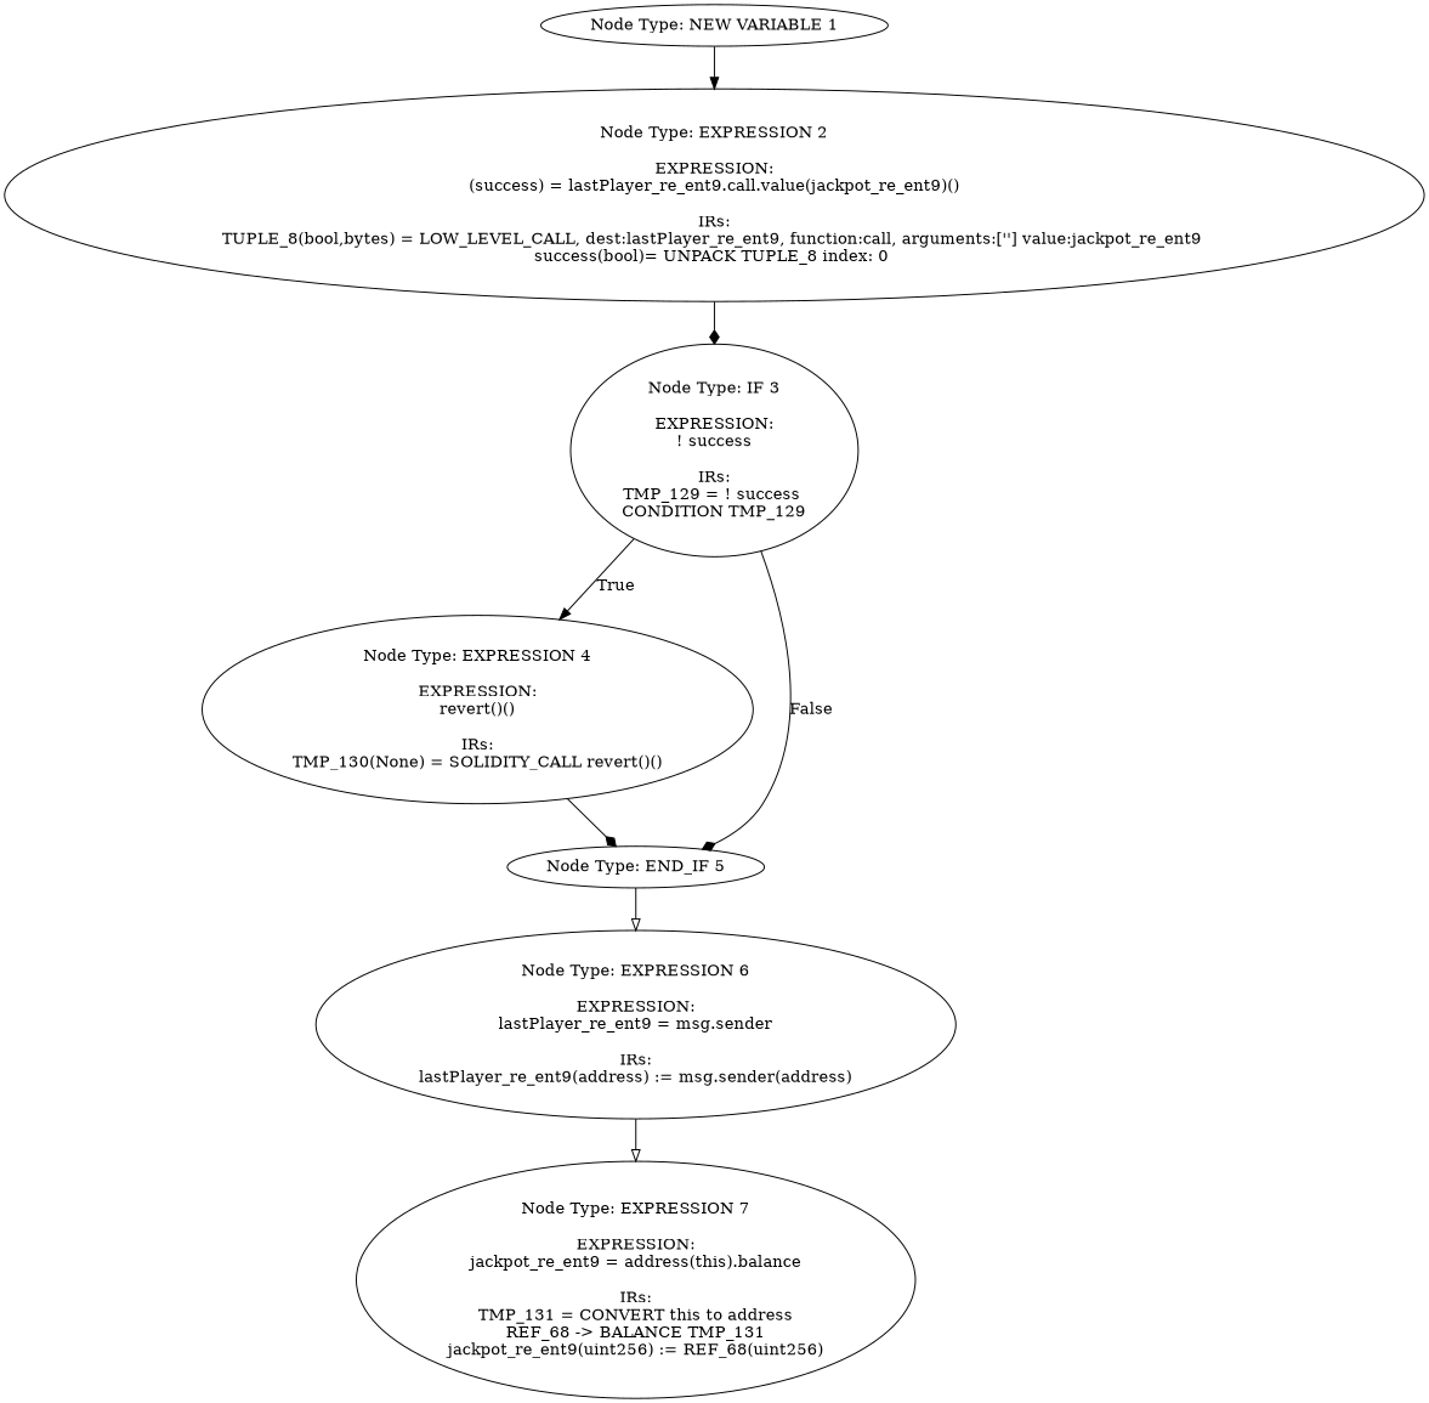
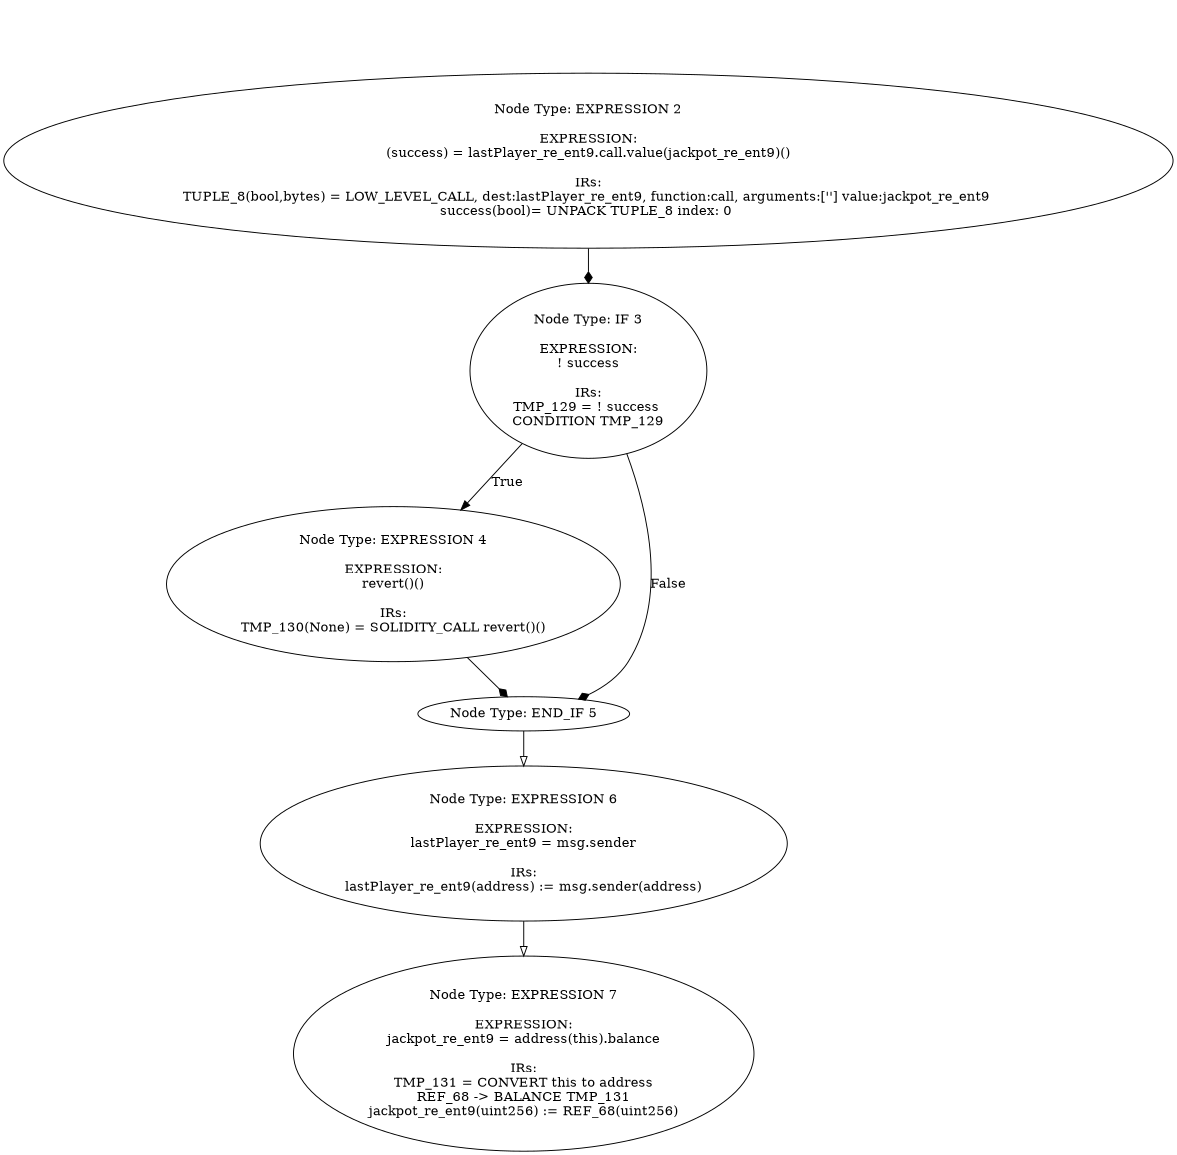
  digraph {
    edge [arrowhead=diamond]
-   n1 [label="Node Type: NEW VARIABLE 1\n"]
    n2 [label="Node Type: EXPRESSION 2\n\nEXPRESSION:\n(success) = lastPlayer_re_ent9.call.value(jackpot_re_ent9)()\n\nIRs:\nTUPLE_8(bool,bytes) = LOW_LEVEL_CALL, dest:lastPlayer_re_ent9, function:call, arguments:[''] value:jackpot_re_ent9 \nsuccess(bool)= UNPACK TUPLE_8 index: 0 "]
    n3 [label="Node Type: IF 3\n\nEXPRESSION:\n! success\n\nIRs:\nTMP_129 = ! success \nCONDITION TMP_129"]
    n4 [label="Node Type: EXPRESSION 4\n\nEXPRESSION:\nrevert()()\n\nIRs:\nTMP_130(None) = SOLIDITY_CALL revert()()"]
    n5 [label="Node Type: END_IF 5\n"]
    n6 [label="Node Type: EXPRESSION 6\n\nEXPRESSION:\nlastPlayer_re_ent9 = msg.sender\n\nIRs:\nlastPlayer_re_ent9(address) := msg.sender(address)"]
    n7 [label="Node Type: EXPRESSION 7\n\nEXPRESSION:\njackpot_re_ent9 = address(this).balance\n\nIRs:\nTMP_131 = CONVERT this to address\nREF_68 -> BALANCE TMP_131\njackpot_re_ent9(uint256) := REF_68(uint256)"]
-   n1 -> n2 [arrowhead=normal]
    n2 -> n3
    n3 -> n4 [arrowhead=normal label=True]
    n3 -> n5 [label=False]
    n4 -> n5
    n5 -> n6 [arrowhead=onormal]
    n6 -> n7 [arrowhead=onormal]
  }
